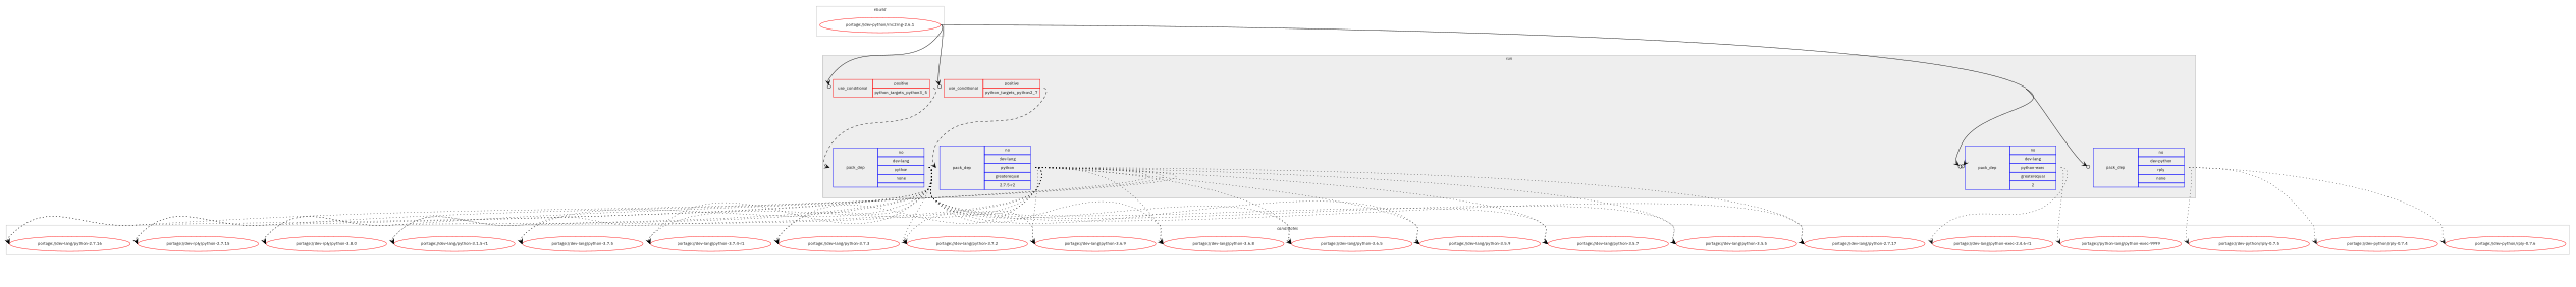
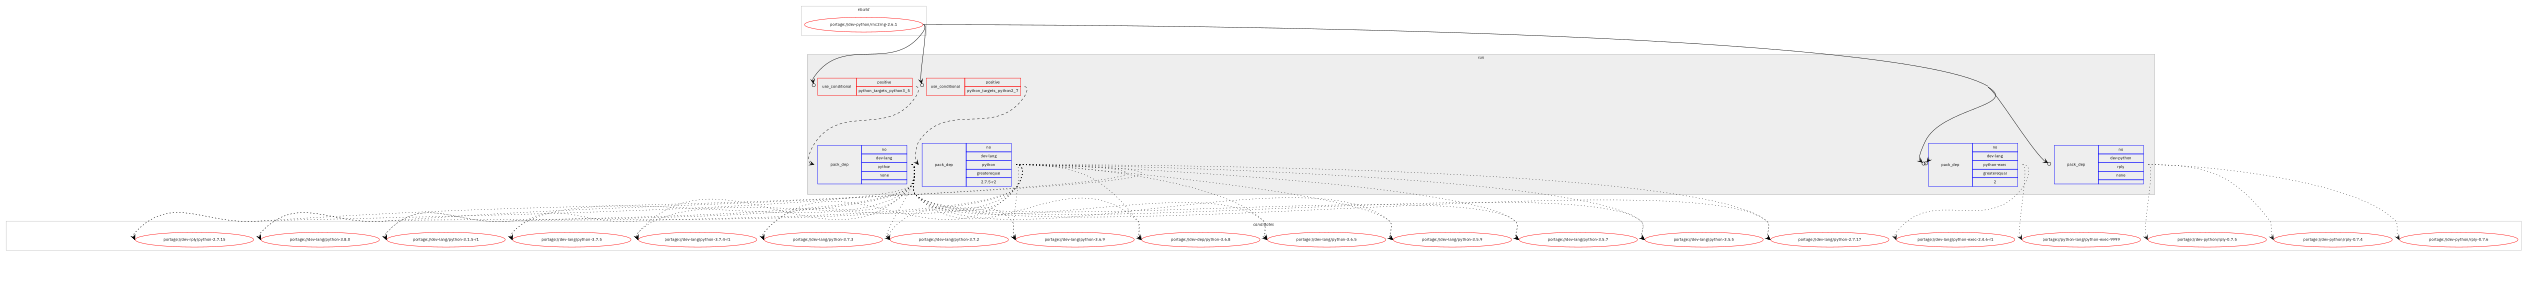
  digraph {
    compound=true
    concentrate=true
    fontname="IBM Plex Sans"
    fontsize=10
    newrank=true
    rankdir=TB
    ranksep=1.5
    node [color=red fontname="IBM Plex Sans" fontsize=10]
    edge [arrowhead=vee fontname="IBM Plex Sans" headport=w style=dotted tailport=e weight=100]
    n1 [label="portage://dev-python/rnc2rng-2.6.1" width=4]
    n2 [color=blue label=<<TABLE BORDER="0" CELLBORDER="1" CELLSPACING="0" CELLPADDING="4" WIDTH="220"><TR><TD ROWSPAN="6" CELLPADDING="30">pack_dep</TD></TR><TR><TD WIDTH="110">no</TD></TR><TR><TD>dev-lang</TD></TR><TR><TD>python</TD></TR><TR><TD>greaterequal</TD></TR><TR><TD>2.7.5-r2</TD></TR></TABLE>> shape=none]
    n3 [label=<<TABLE BORDER="0" CELLBORDER="1" CELLSPACING="0" CELLPADDING="4"><TR><TD ROWSPAN="3" CELLPADDING="10">use_conditional</TD></TR><TR><TD>positive</TD></TR><TR><TD>python_targets_python2_7</TD></TR></TABLE>> shape=none]
    n4 [color=blue label=<<TABLE BORDER="0" CELLBORDER="1" CELLSPACING="0" CELLPADDING="4" WIDTH="220"><TR><TD ROWSPAN="6" CELLPADDING="30">pack_dep</TD></TR><TR><TD WIDTH="110">no</TD></TR><TR><TD>dev-lang</TD></TR><TR><TD>python</TD></TR><TR><TD>none</TD></TR><TR><TD></TD></TR></TABLE>> shape=none]
    n5 [label=<<TABLE BORDER="0" CELLBORDER="1" CELLSPACING="0" CELLPADDING="4"><TR><TD ROWSPAN="3" CELLPADDING="10">use_conditional</TD></TR><TR><TD>positive</TD></TR><TR><TD>python_targets_python3_5</TD></TR></TABLE>> shape=none]
    n6 [color=blue label=<<TABLE BORDER="0" CELLBORDER="1" CELLSPACING="0" CELLPADDING="4" WIDTH="220"><TR><TD ROWSPAN="6" CELLPADDING="30">pack_dep</TD></TR><TR><TD WIDTH="110">no</TD></TR><TR><TD>dev-lang</TD></TR><TR><TD>python-exec</TD></TR><TR><TD>greaterequal</TD></TR><TR><TD>2</TD></TR></TABLE>> shape=none]
    n7 [color=blue label=<<TABLE BORDER="0" CELLBORDER="1" CELLSPACING="0" CELLPADDING="4" WIDTH="220"><TR><TD ROWSPAN="6" CELLPADDING="30">pack_dep</TD></TR><TR><TD WIDTH="110">no</TD></TR><TR><TD>dev-python</TD></TR><TR><TD>rply</TD></TR><TR><TD>none</TD></TR><TR><TD></TD></TR></TABLE>> shape=none]
    n8 [label="portage://dev-rply/python-2.7.15" width=4]
-   n9 [label="portage://dev-lang/python-2.7.16" width=4]
    n10 [label="portage://dev-lang/python-2.7.17" width=4]
    n11 [label="portage://dev-lang/python-3.5.5" width=4]
    n12 [label="portage://dev-lang/python-3.5.7" width=4]
    n13 [label="portage://dev-lang/python-3.5.9" width=4]
    n14 [label="portage://dev-lang/python-3.6.5" width=4]
-   n15 [label="portage://dev-lang/python-3.6.8" width=4]
+   n15 [label="portage://dev-dep/python-3.6.8" width=4]
    n16 [label="portage://dev-lang/python-3.6.9" width=4]
    n17 [label="portage://dev-lang/python-3.7.2" width=4]
    n18 [label="portage://dev-lang/python-3.7.3" width=4]
    n19 [label="portage://dev-lang/python-3.7.4-r1" width=4]
    n20 [label="portage://dev-lang/python-3.7.5" width=4]
    n21 [label="portage://dev-lang/python-3.1.5-r1" width=4]
-   n22 [label="portage://dev-rply/python-3.8.0" width=4]
+   n22 [label="portage://dev-lang/python-3.8.0" width=4]
    n23 [label="portage://dev-lang/python-exec-2.4.6-r1" width=4]
    n24 [label="portage://python-lang/python-exec-9999" width=4]
    n25 [label="portage://dev-python/rply-0.7.4" width=4]
    n26 [label="portage://dev-python/rply-0.7.5" width=4]
    n27 [label="portage://dev-python/rply-0.7.6" width=4]
    subgraph cluster_1 {
      color=gray
      label=<<i>ebuild</i>>
      rank=same
      n1
    }
    subgraph cluster_2 {
      color=gray
      label=<<i>dependencies</i>>
      subgraph cluster_3 {
        color=gray
        fillcolor="#eeeeee"
        label=<<i>compile</i>>
        style=filled
      }
      subgraph cluster_4 {
        color=gray
        fillcolor="#eeeeee"
        label=<<i>compile and run</i>>
        style=filled
        subgraph sub_5 {
          color=gray
          fillcolor="#eeeeee"
          label=<<i>compile and run</i>>
          style=filled
          n3
          subgraph sub_6 {
            color=gray
            fillcolor="#eeeeee"
            label=<<i>compile and run</i>>
            style=filled
            n2
          }
        }
        subgraph sub_7 {
          color=gray
          fillcolor="#eeeeee"
          label=<<i>compile and run</i>>
          style=filled
          n5
          subgraph sub_8 {
            color=gray
            fillcolor="#eeeeee"
            label=<<i>compile and run</i>>
            style=filled
            n4
          }
        }
        subgraph sub_9 {
          color=gray
          fillcolor="#eeeeee"
          label=<<i>compile and run</i>>
          style=filled
          n6
        }
        subgraph sub_10 {
          color=gray
          fillcolor="#eeeeee"
          label=<<i>compile and run</i>>
          style=filled
          n7
        }
      }
      subgraph cluster_11 {
        color=gray
        fillcolor="#eeeeee"
        label=<<i>run</i>>
        style=filled
      }
    }
    subgraph cluster_12 {
      color=gray
      label=<<i>candidates</i>>
      rank=same
      subgraph sub_13 {
        color=black
        label=<<i>candidates</i>>
        nodesep=1
        rank=same
        n8
-       n9
        n10
        n11
        n12
        n13
        n14
        n15
        n16
        n17
        n18
        n19
        n20
        n21
        n22
      }
      subgraph sub_14 {
        color=black
        label=<<i>candidates</i>>
        nodesep=1
        rank=same
        n8
-       n9
        n10
        n11
        n12
        n13
        n14
        n15
        n16
        n17
        n18
        n19
        n20
        n21
        n22
      }
      subgraph sub_15 {
        color=black
        label=<<i>candidates</i>>
        nodesep=1
        rank=same
        n23
        n24
      }
      subgraph sub_16 {
        color=black
        label=<<i>candidates</i>>
        nodesep=1
        rank=same
        n25
        n26
        n27
      }
    }
    n1 -> n3 [arrowhead=odotvee style=solid weight=20]
    n1 -> n5 [arrowhead=odotvee style=solid weight=20]
    n1 -> n6 [arrowhead=odotvee style=solid weight=20]
    n1 -> n7 [arrowhead=odotvee style=solid weight=20]
    n2 -> n8
-   n2 -> n9
    n2 -> n10
    n2 -> n11
    n2 -> n12
    n2 -> n13
    n2 -> n14
    n2 -> n15
    n2 -> n16
    n2 -> n17
    n2 -> n18
    n2 -> n19
    n2 -> n20
    n2 -> n21
    n2 -> n22
    n3 -> n2 [style=dashed weight=20]
    n4 -> n8
-   n4 -> n9
    n4 -> n10
    n4 -> n11
    n4 -> n12
    n4 -> n13
    n4 -> n14
    n4 -> n15
    n4 -> n16
    n4 -> n17
    n4 -> n18
    n4 -> n19
    n4 -> n20
    n4 -> n21
    n4 -> n22
    n5 -> n4 [style=dashed weight=20]
    n6 -> n23
    n6 -> n24
    n7 -> n25
    n7 -> n26
    n7 -> n27
  }
